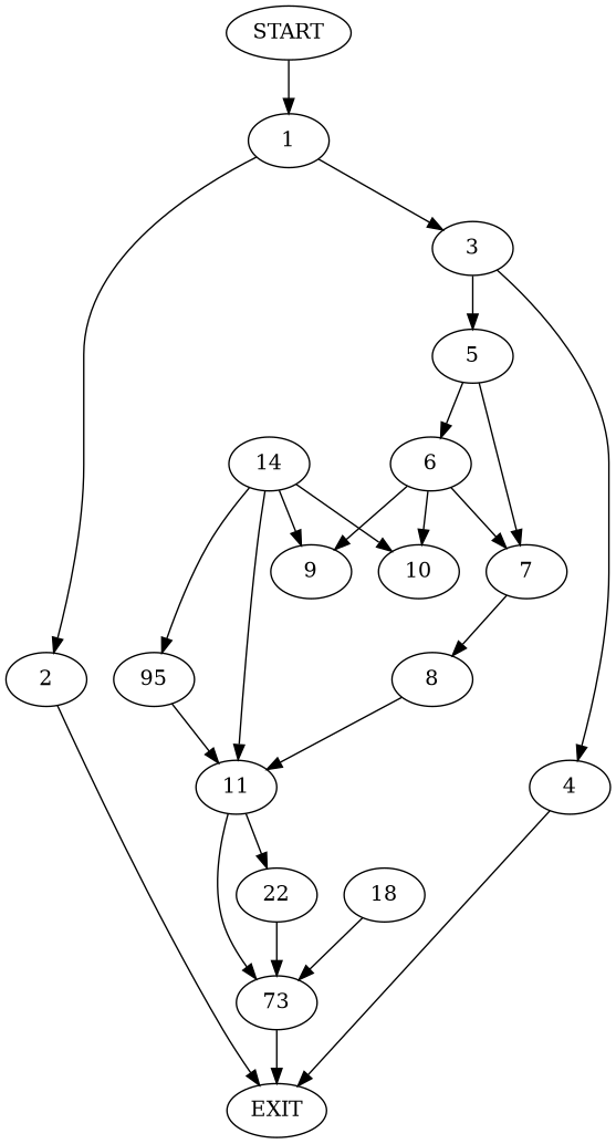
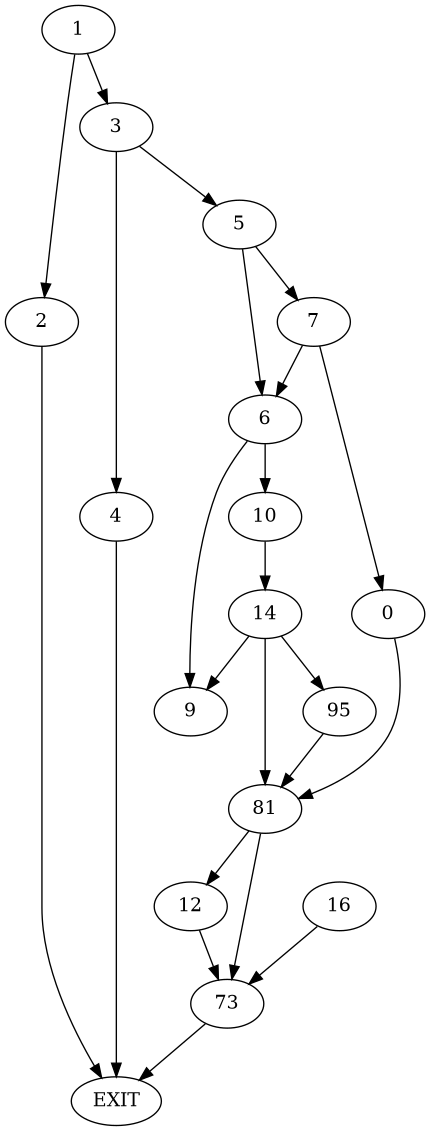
  digraph {
-   n1 [label=START]
    1
    2
    3
    n5 [label=EXIT]
    4
    5
    6
    7
    9
    10
-   8
+   8 [label=0]
    14
-   11
-   12 [label=22]
+   11 [label=81]
+   12
    n16 [label=73]
    n17 [label=95]
-   16 [label=18]
-   n1 -> 1
+   16
    1 -> 2
    1 -> 3
    2 -> n5
    3 -> 4
    3 -> 5
    4 -> n5
    5 -> 6
    5 -> 7
    6 -> 9
    6 -> 10
-   6 -> 7
+   7 -> 6
    7 -> 8
-   14 -> 10
+   10 -> 14
    8 -> 11
    14 -> 9
    14 -> 11
    14 -> n17
    11 -> 12
    11 -> n16
    12 -> n16
    n16 -> n5
    n17 -> 11
    16 -> n16
  }
